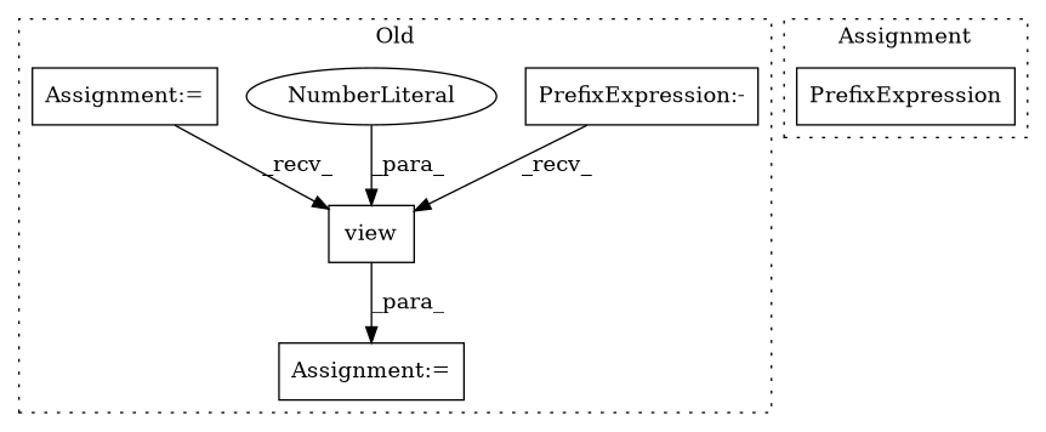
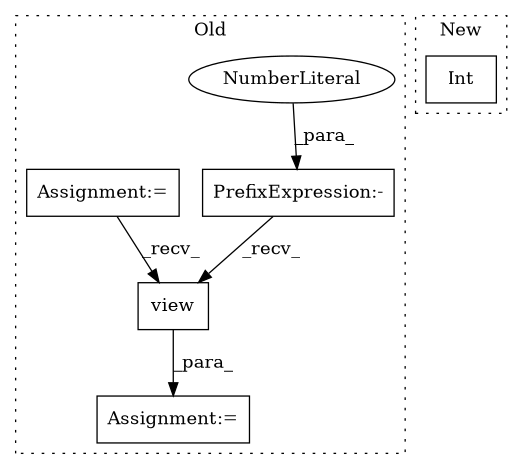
  digraph {
    node [a=32 l=1 shape=box]
    n1 [l="5,1" label=view s="293,309"]
    n2 [a=38 label="PrefixExpression:-" s=298]
    n3 [a=34 label=NumberLiteral s=299 shape=ellipse]
    n4 [a=7 label="Assignment:=" s=602]
    n5 [a=7 l=5 label="Assignment:=" s=117]
-   n6 [l="4,1" label=PrefixExpression s="328,371"]
+   n6 [l="4,1" label=Int s="328,371"]
    subgraph cluster_1 {
      label=Old
      style=dotted
      n1
      n2
      n3
      n4
      n5
    }
    subgraph cluster_2 {
-     label=Assignment
+     label=New
      style=dotted
      n6
    }
    n1 -> n4 [label=_para_]
    n2 -> n1 [label=_recv_]
-   n3 -> n1 [label=_para_]
+   n3 -> n2 [label=_para_]
    n5 -> n1 [label=_recv_]
  }
